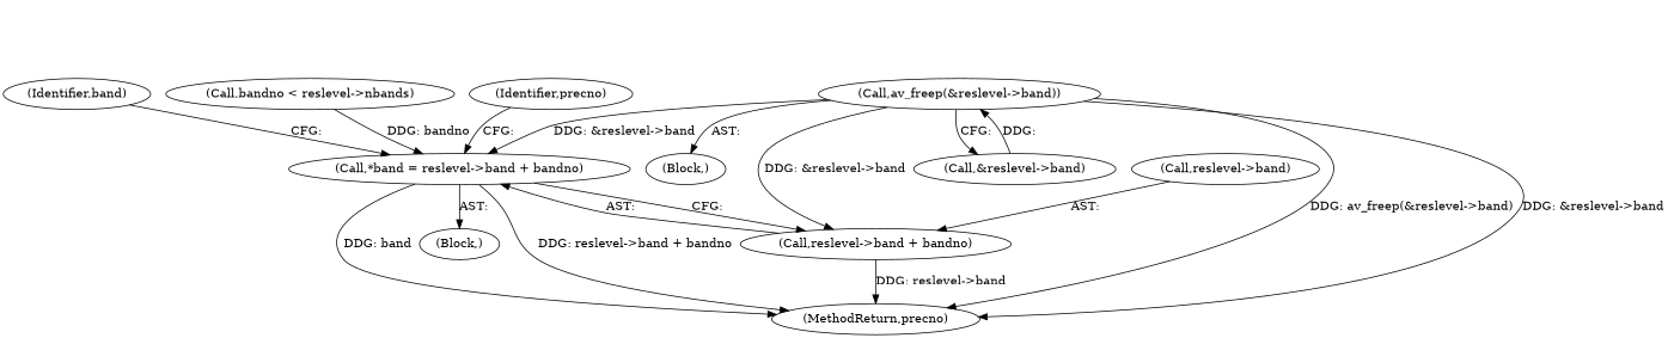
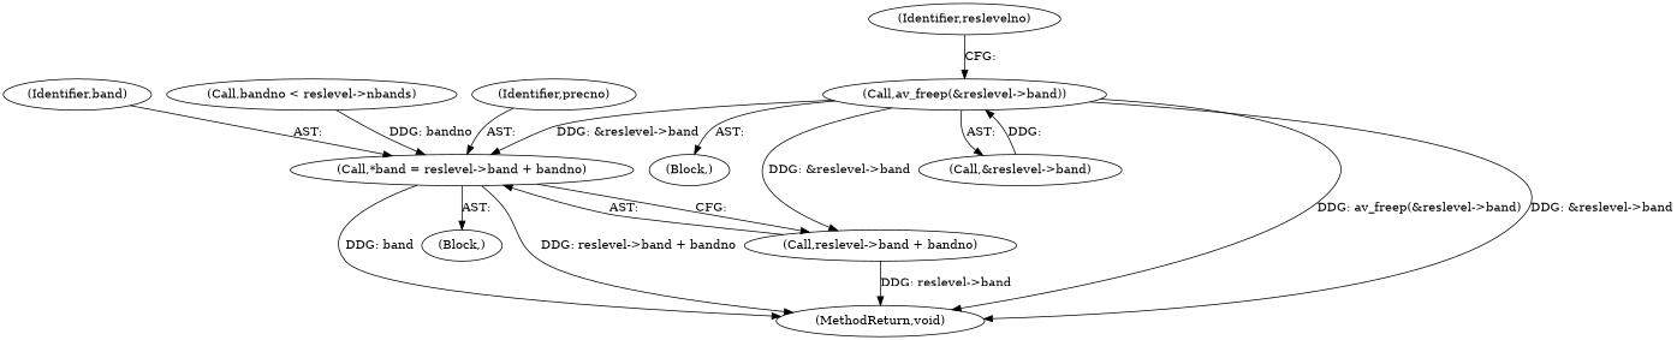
  digraph {
    n1 [label="(Call,av_freep(&reslevel->band))"]
    n2 [label="(Call,*band = reslevel->band + bandno)"]
    n3 [label="(Call,reslevel->band + bandno)"]
    n4 [label="(Call,&reslevel->band)"]
-   n5 [label="(MethodReturn,precno)"]
+   n5 [label="(MethodReturn,void)"]
    n6 [label="(Block,)"]
    n7 [label="(Block,)"]
    n8 [label="(Identifier,precno)"]
    n9 [label="(Identifier,band)"]
    n10 [label="(Call,bandno < reslevel->nbands)"]
-   n12 [label="(Call,reslevel->band)"]
+   n11 [label="(Identifier,reslevelno)"]
    n1 -> n2 [label="DDG: &reslevel->band"]
    n1 -> n3 [label="DDG: &reslevel->band"]
-   n1 -> n4 [label="CFG: "]
+   n1 -> n4 [label="AST: "]
    n1 -> n5 [label="DDG: av_freep(&reslevel->band)"]
    n1 -> n5 [label="DDG: &reslevel->band"]
    n1 -> n6 [label="AST: "]
    n2 -> n3 [label="CFG: "]
    n2 -> n5 [label="DDG: band"]
    n2 -> n5 [label="DDG: reslevel->band + bandno"]
    n2 -> n7 [label="AST: "]
    n3 -> n2 [label="AST: "]
    n3 -> n5 [label="DDG: reslevel->band"]
    n4 -> n1 [label="DDG: "]
-   n8 -> n2 [label="CFG: "]
-   n9 -> n2 [label="CFG: "]
+   n8 -> n2 [label="AST: "]
+   n9 -> n2 [label="AST: "]
    n10 -> n2 [label="DDG: bandno"]
-   n12 -> n3 [label="AST: "]
+   n11 -> n1 [label="CFG: "]
  }
